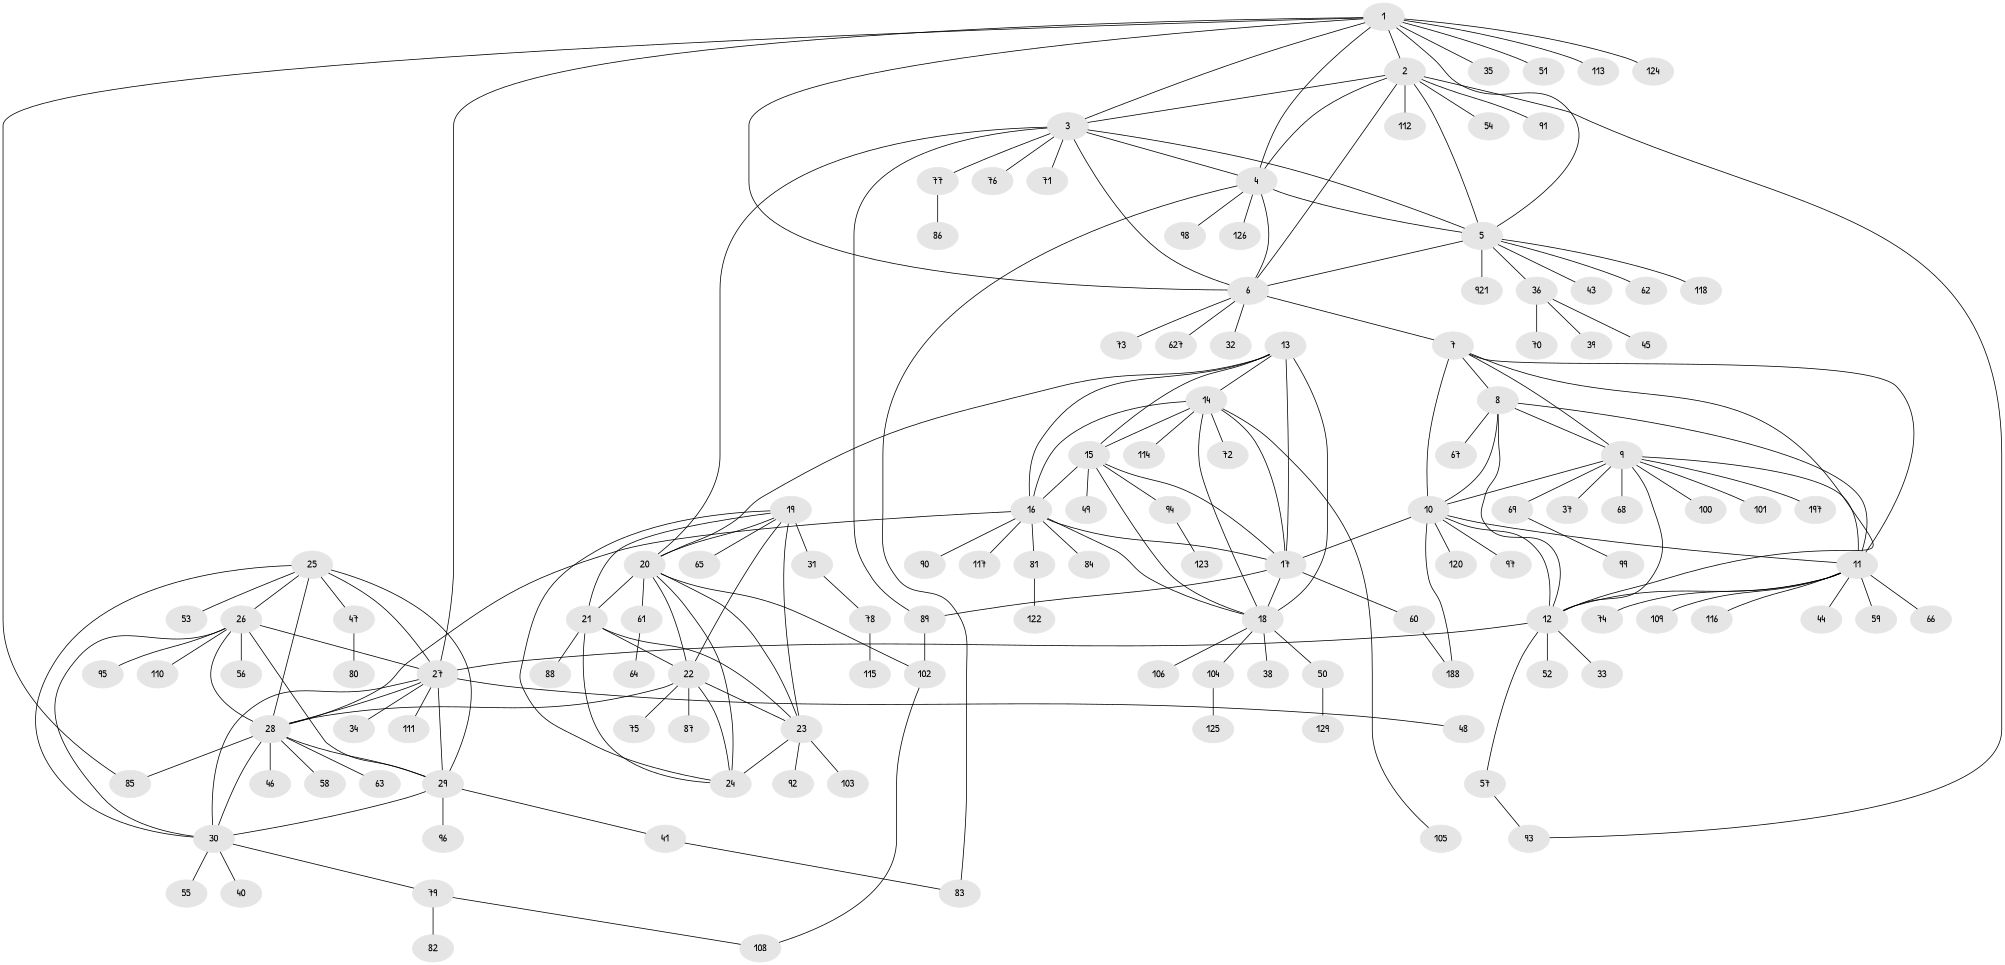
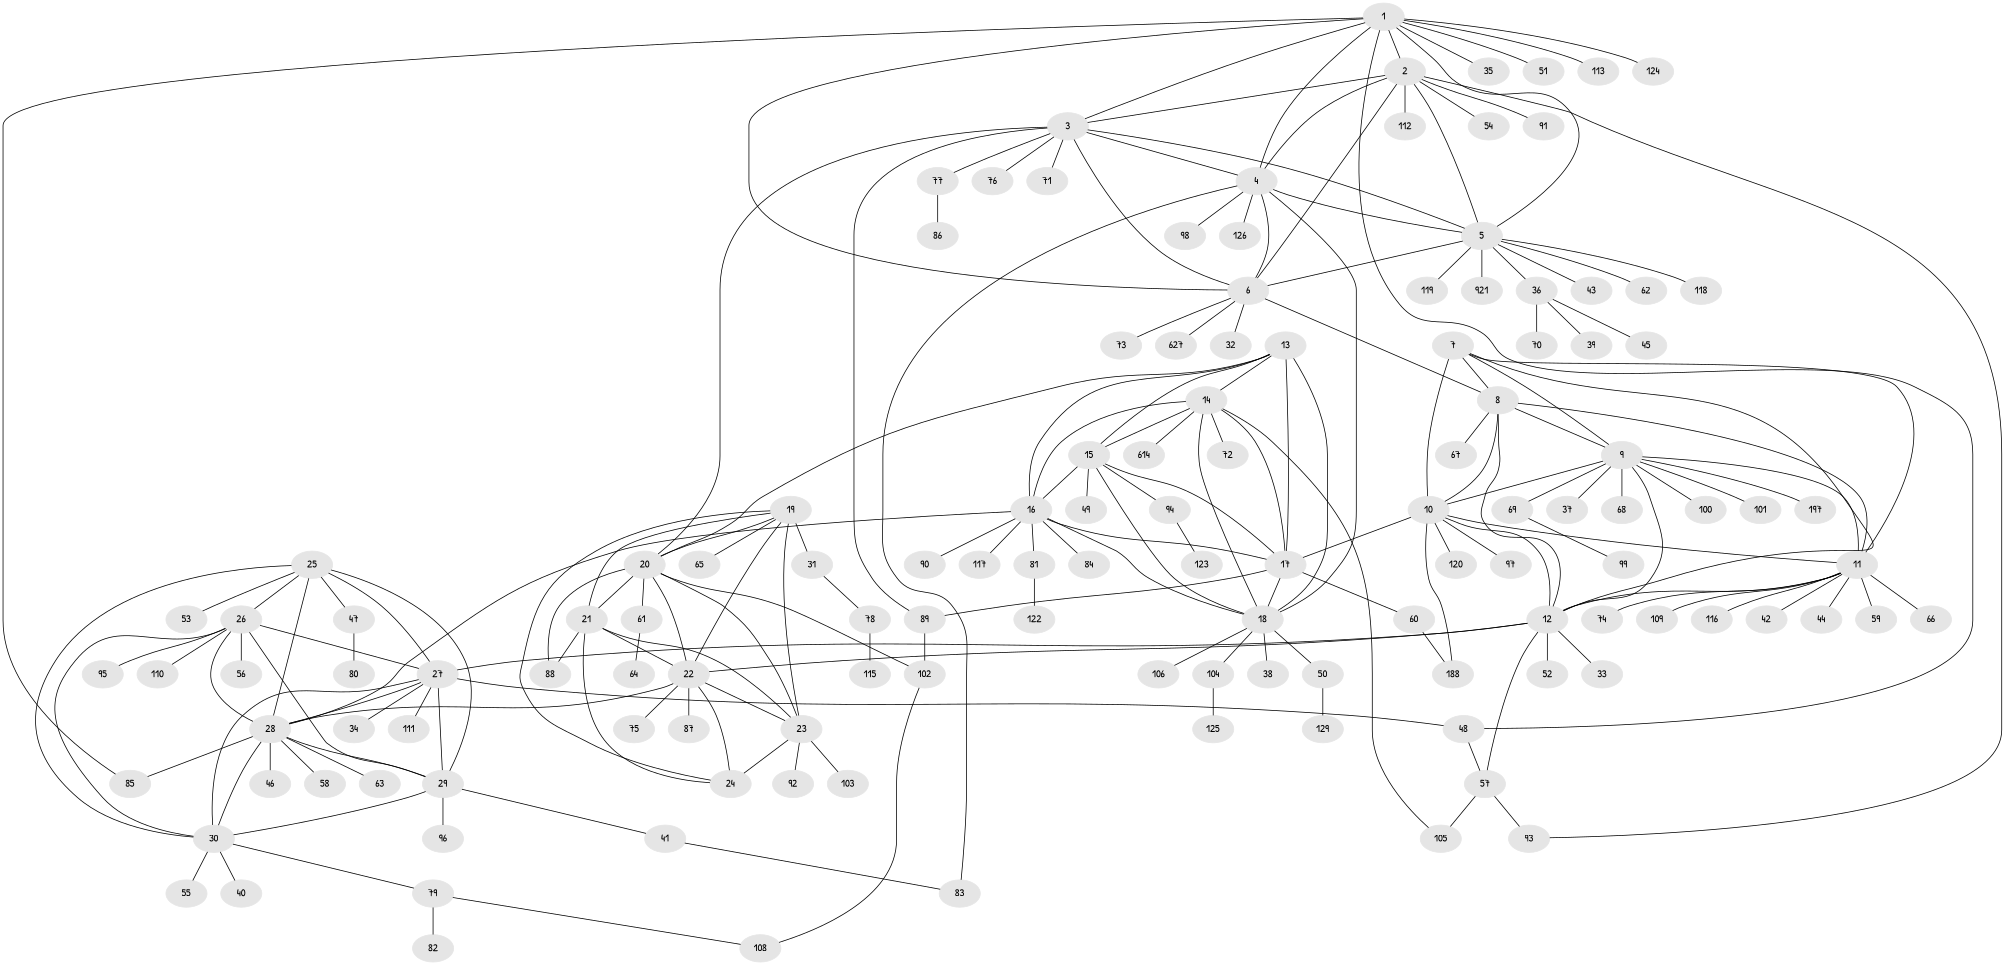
  graph {
    fontname="Patrick Hand"
    node [color=gray90 fontname="Patrick Hand" style=filled]
    edge [fontname="Patrick Hand"]
    1
    2
    3
    4
    5
    6
    27
    35
    51
    85
    113
    124
    54
    91
    93
    112
    20
    71
    76
    77
    89
    18
    83
    98
    126
    36
    43
    62
    118
+   119
    n31 [label=921]
    8
    32
    73
    n35 [label=627]
    28
    29
    30
    34
    48
    111
    22
    21
    23
    24
    61
    102
    86
    38
    50
    104
    106
    39
    45
    70
    9
    10
    11
    12
    67
    7
    37
    68
    69
    100
    101
    n67 [label=197]
    17
    97
    120
    n71 [label=188]
+   42
    44
    59
    66
    74
    109
    116
    33
    52
    57
    99
    60
    75
    87
    105
    13
    14
    15
    16
    72
-   114
+   114 [label=614]
    49
    94
    81
    84
    90
    117
    123
    46
    58
    63
    122
    129
    125
    19
    31
    65
    88
    92
    103
    78
    64
    108
    25
    26
    47
    53
    56
    95
    110
    41
    96
    40
    55
    79
    80
    82
    115
    1 -- 2
    1 -- 3
    1 -- 4
    1 -- 5
    1 -- 6
-   1 -- 27
+   1 -- 48
    1 -- 35
    1 -- 51
    1 -- 85
    1 -- 113
    1 -- 124
    2 -- 3
    2 -- 4
    2 -- 5
    2 -- 6
    2 -- 54
    2 -- 91
    2 -- 93
    2 -- 112
    3 -- 4
    3 -- 5
    3 -- 6
    3 -- 20
    3 -- 71
    3 -- 76
    3 -- 77
    3 -- 89
    4 -- 5
    4 -- 6
+   4 -- 18
    4 -- 83
    4 -- 98
    4 -- 126
    5 -- 6
    5 -- 36
    5 -- 43
    5 -- 62
    5 -- 118
+   5 -- 119
    5 -- n31
-   6 -- 7
+   6 -- 8
    6 -- 32
    6 -- 73
    6 -- n35
    27 -- 28
    27 -- 29
    27 -- 30
    27 -- 34
    27 -- 48
    27 -- 111
    20 -- 22
    20 -- 21
    20 -- 23
-   20 -- 24
+   20 -- 88
    20 -- 61
    20 -- 102
    77 -- 86
    89 -- 102
    18 -- 38
    18 -- 50
    18 -- 104
    18 -- 106
    36 -- 39
    36 -- 45
    36 -- 70
    8 -- 9
    8 -- 10
    8 -- 11
    8 -- 12
    8 -- 67
    28 -- 85
    28 -- 29
    28 -- 30
    28 -- 46
    28 -- 58
    28 -- 63
    29 -- 30
    29 -- 41
    29 -- 96
    30 -- 40
    30 -- 55
    30 -- 79
+   48 -- 57
    22 -- 28
    22 -- 23
    22 -- 24
    22 -- 75
    22 -- 87
    21 -- 22
    21 -- 23
    21 -- 24
    21 -- 88
    23 -- 24
    23 -- 92
    23 -- 103
    61 -- 64
    102 -- 108
    50 -- 129
    104 -- 125
    9 -- 10
    9 -- 11
    9 -- 12
    9 -- 37
    9 -- 68
    9 -- 69
    9 -- 100
    9 -- 101
    9 -- n67
    10 -- 11
    10 -- 12
    10 -- 17
    10 -- 97
    10 -- 120
    10 -- n71
    11 -- 12
+   11 -- 42
    11 -- 44
    11 -- 59
    11 -- 66
    11 -- 74
    11 -- 109
    11 -- 116
    12 -- 27
+   12 -- 22
    12 -- 33
    12 -- 52
    12 -- 57
    7 -- 8
    7 -- 9
    7 -- 10
    7 -- 11
    7 -- 12
    69 -- 99
    17 -- 89
    17 -- 18
    17 -- 60
    57 -- 93
+   57 -- 105
    60 -- n71
    13 -- 20
    13 -- 18
    13 -- 17
    13 -- 14
    13 -- 15
    13 -- 16
    14 -- 18
    14 -- 17
    14 -- 105
    14 -- 15
    14 -- 16
    14 -- 72
    14 -- 114
    15 -- 18
    15 -- 17
    15 -- 16
    15 -- 49
    15 -- 94
    16 -- 18
    16 -- 28
    16 -- 17
    16 -- 81
    16 -- 84
    16 -- 90
    16 -- 117
    94 -- 123
    81 -- 122
    19 -- 20
    19 -- 22
    19 -- 21
    19 -- 23
    19 -- 24
    19 -- 31
    19 -- 65
    31 -- 78
    78 -- 115
    25 -- 27
    25 -- 28
    25 -- 29
    25 -- 30
    25 -- 26
    25 -- 47
    25 -- 53
    26 -- 27
    26 -- 28
    26 -- 29
    26 -- 30
    26 -- 56
    26 -- 95
    26 -- 110
    47 -- 80
    41 -- 83
    79 -- 108
    79 -- 82
  }
